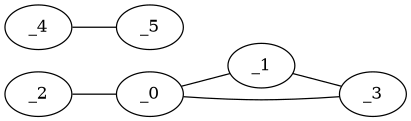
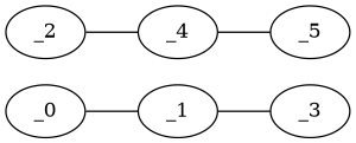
  graph {
    rankdir=LR
    _0 [x=0.671194 y=3.07543]
    _1 [x=0.92978 y=0.750899]
    _3 [x=2.80737 y=2.49191]
    _2 [x=2.10395 y=0.488843]
    _4 [x=0.769503 y=1.77908]
    _5 [x=2.07089 y=1.82656]
    _0 -- _1
-   _0 -- _3
    _1 -- _3
-   _2 -- _0
+   _2 -- _4
    _4 -- _5
  }
